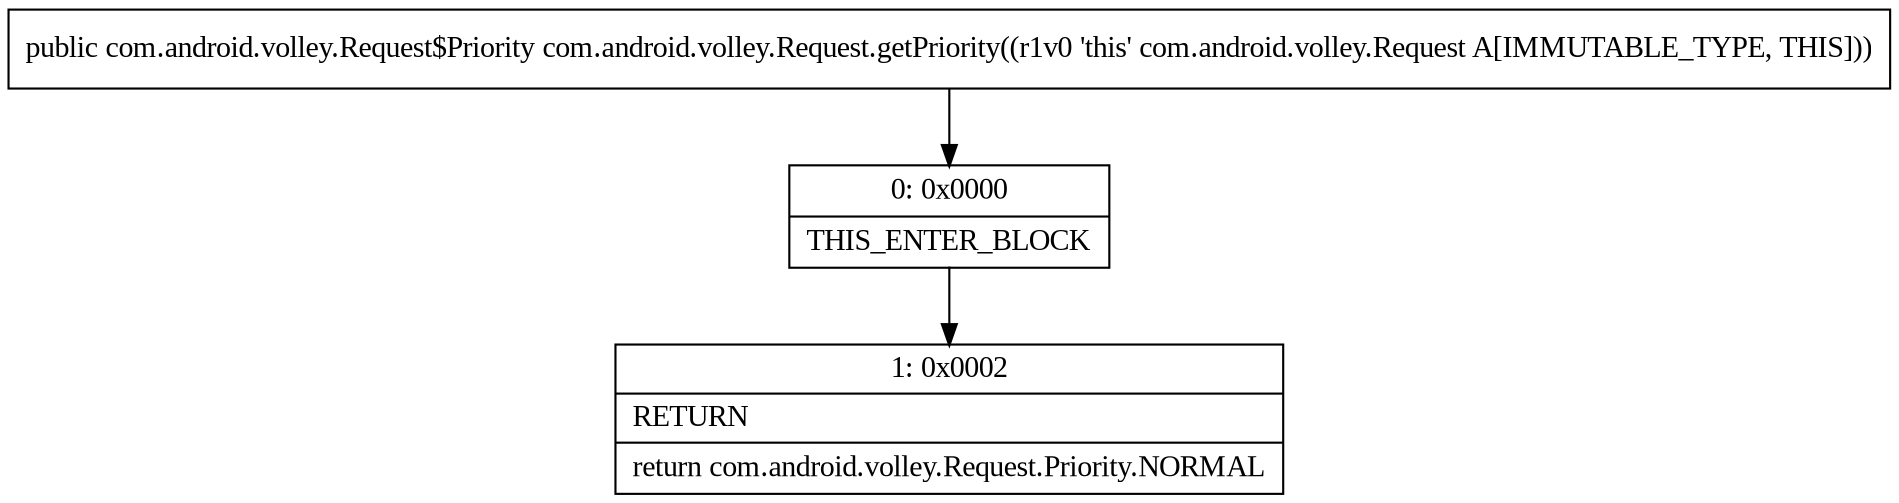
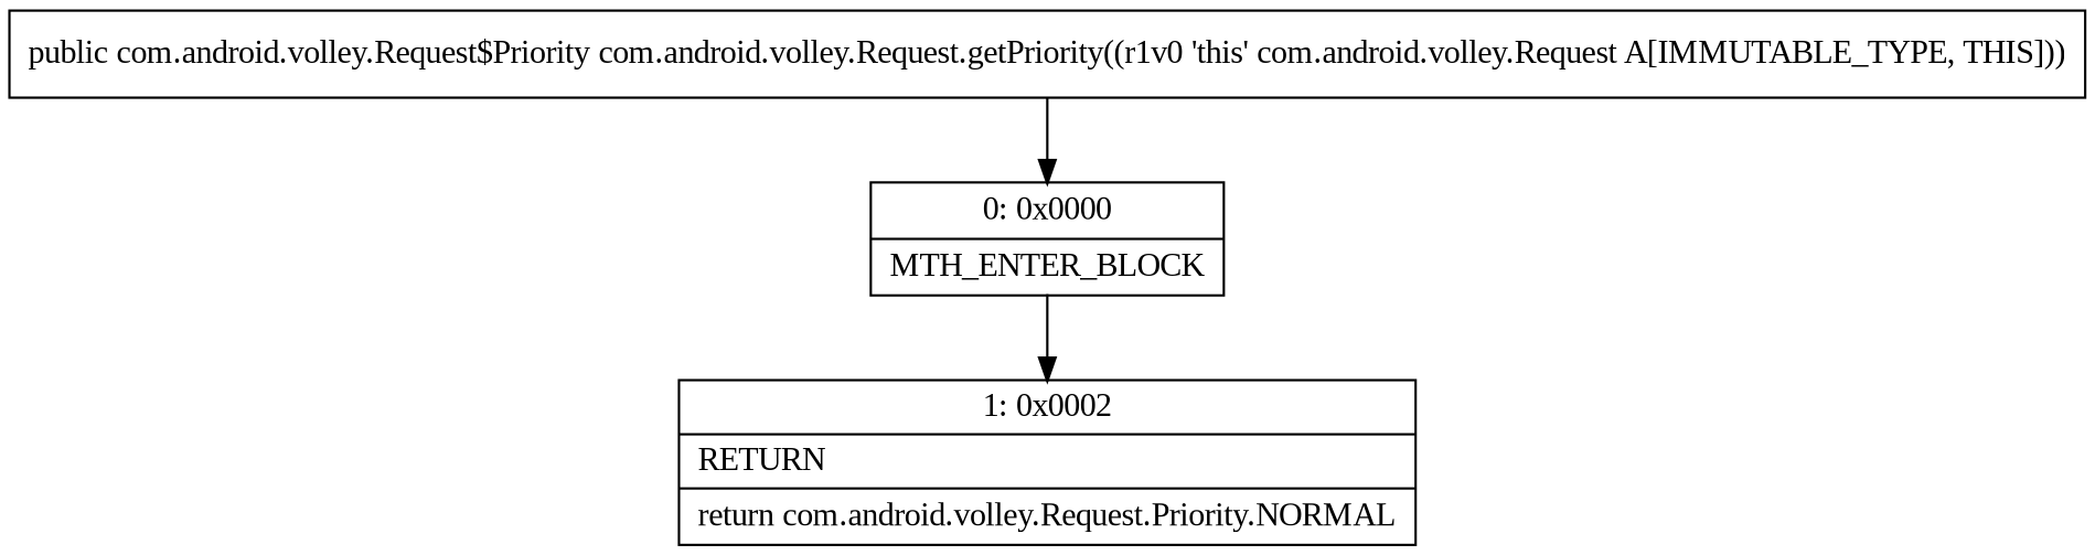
  digraph {
    fontname="Liberation Serif"
    node [shape=record fontname="Liberation Serif"]
    edge [fontname="Liberation Serif"]
-   n1 [label="{0\:\ 0x0000|THIS_ENTER_BLOCK\l}"]
+   n1 [label="{0\:\ 0x0000|MTH_ENTER_BLOCK\l}"]
    n2 [label="{1\:\ 0x0002|RETURN\l|return com.android.volley.Request.Priority.NORMAL\l}"]
    n3 [label="{public com.android.volley.Request$Priority com.android.volley.Request.getPriority((r1v0 'this' com.android.volley.Request A[IMMUTABLE_TYPE, THIS])) }"]
    n1 -> n2
    n3 -> n1
  }
